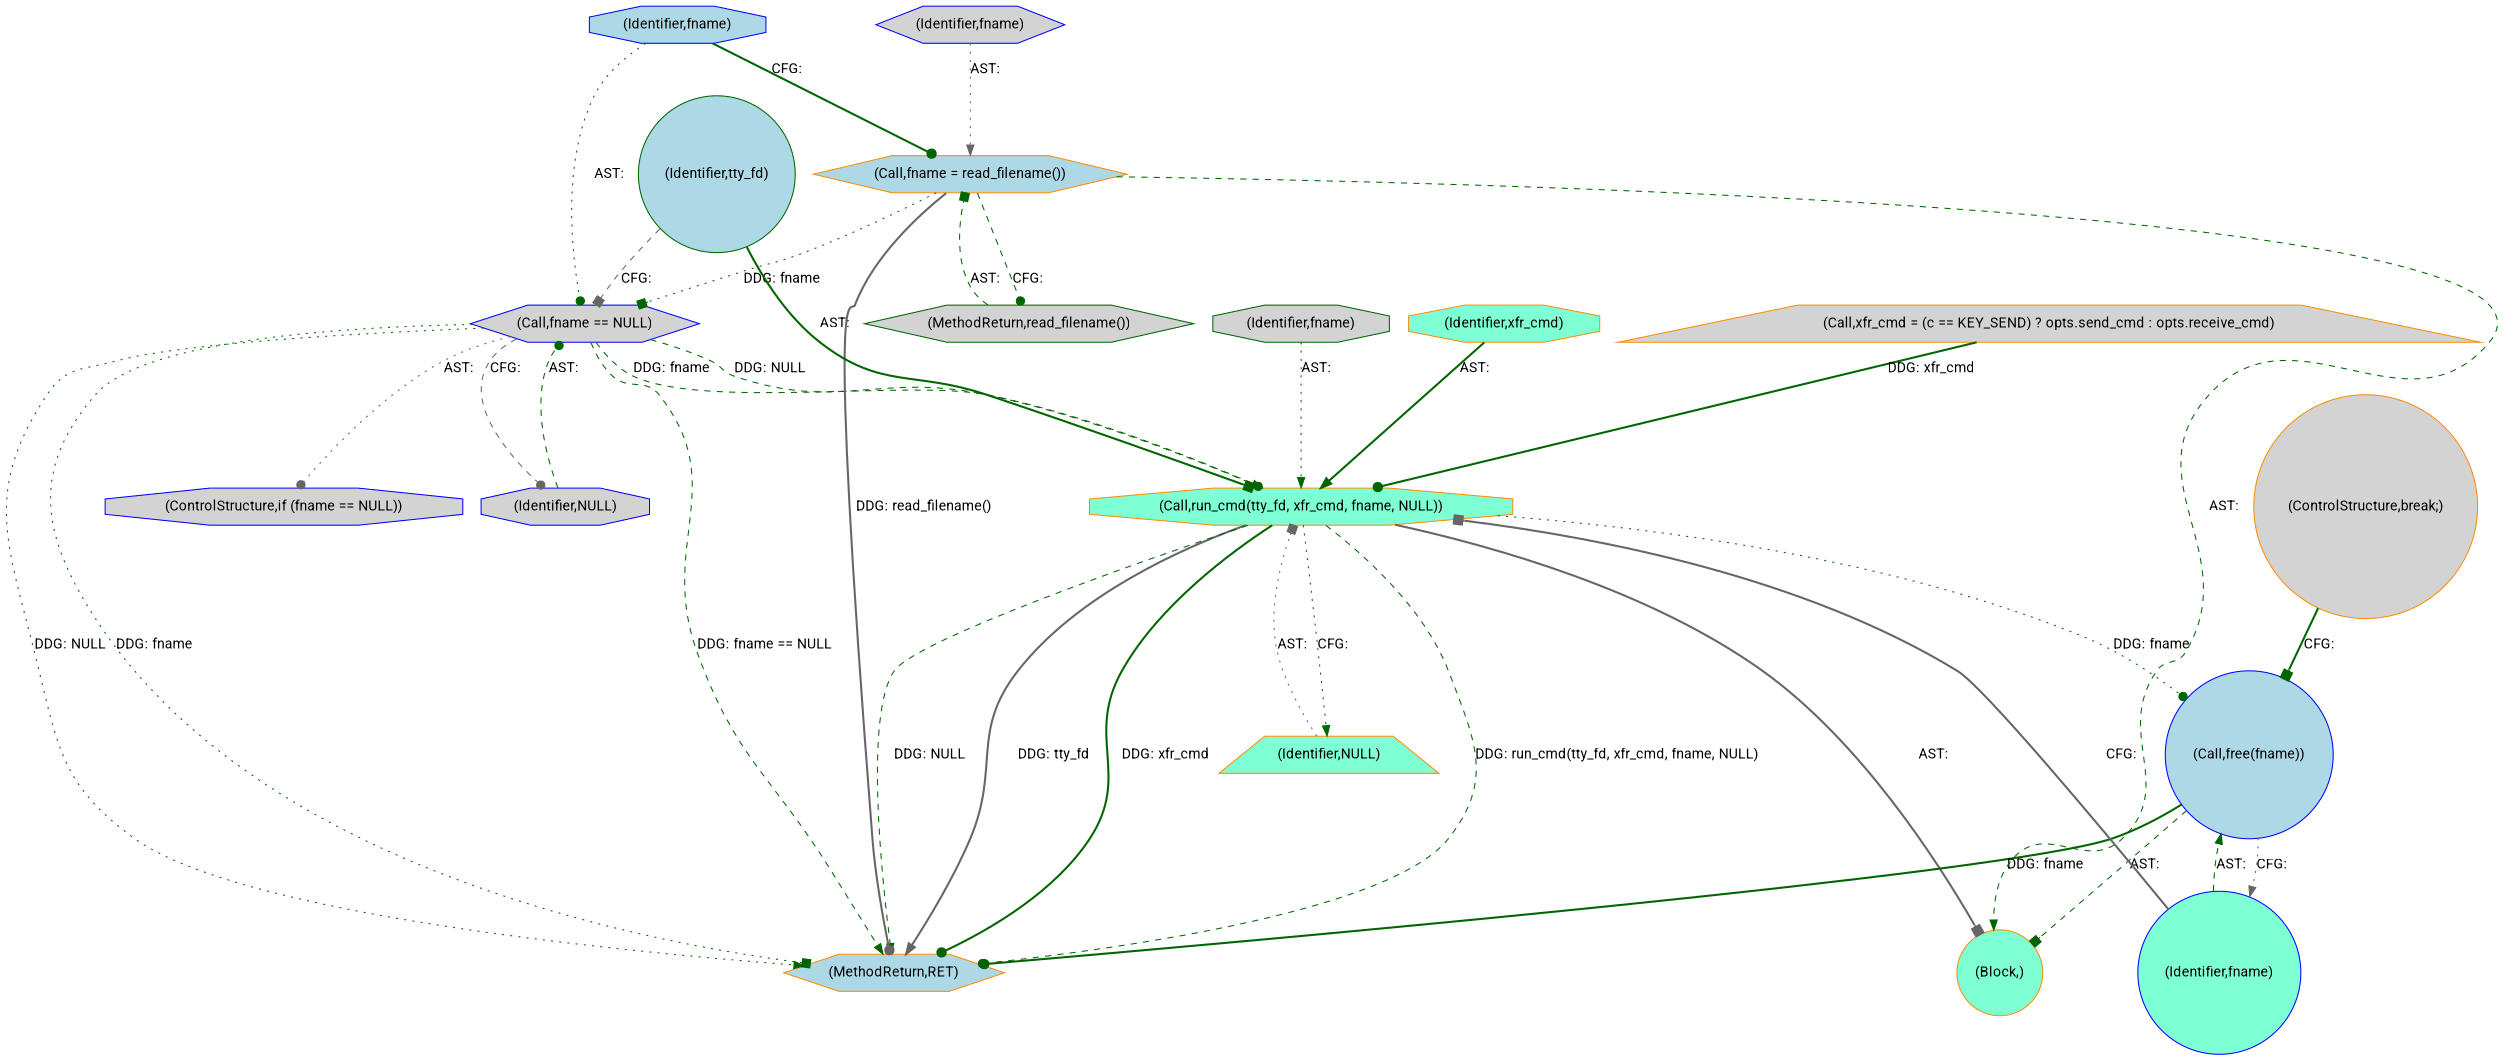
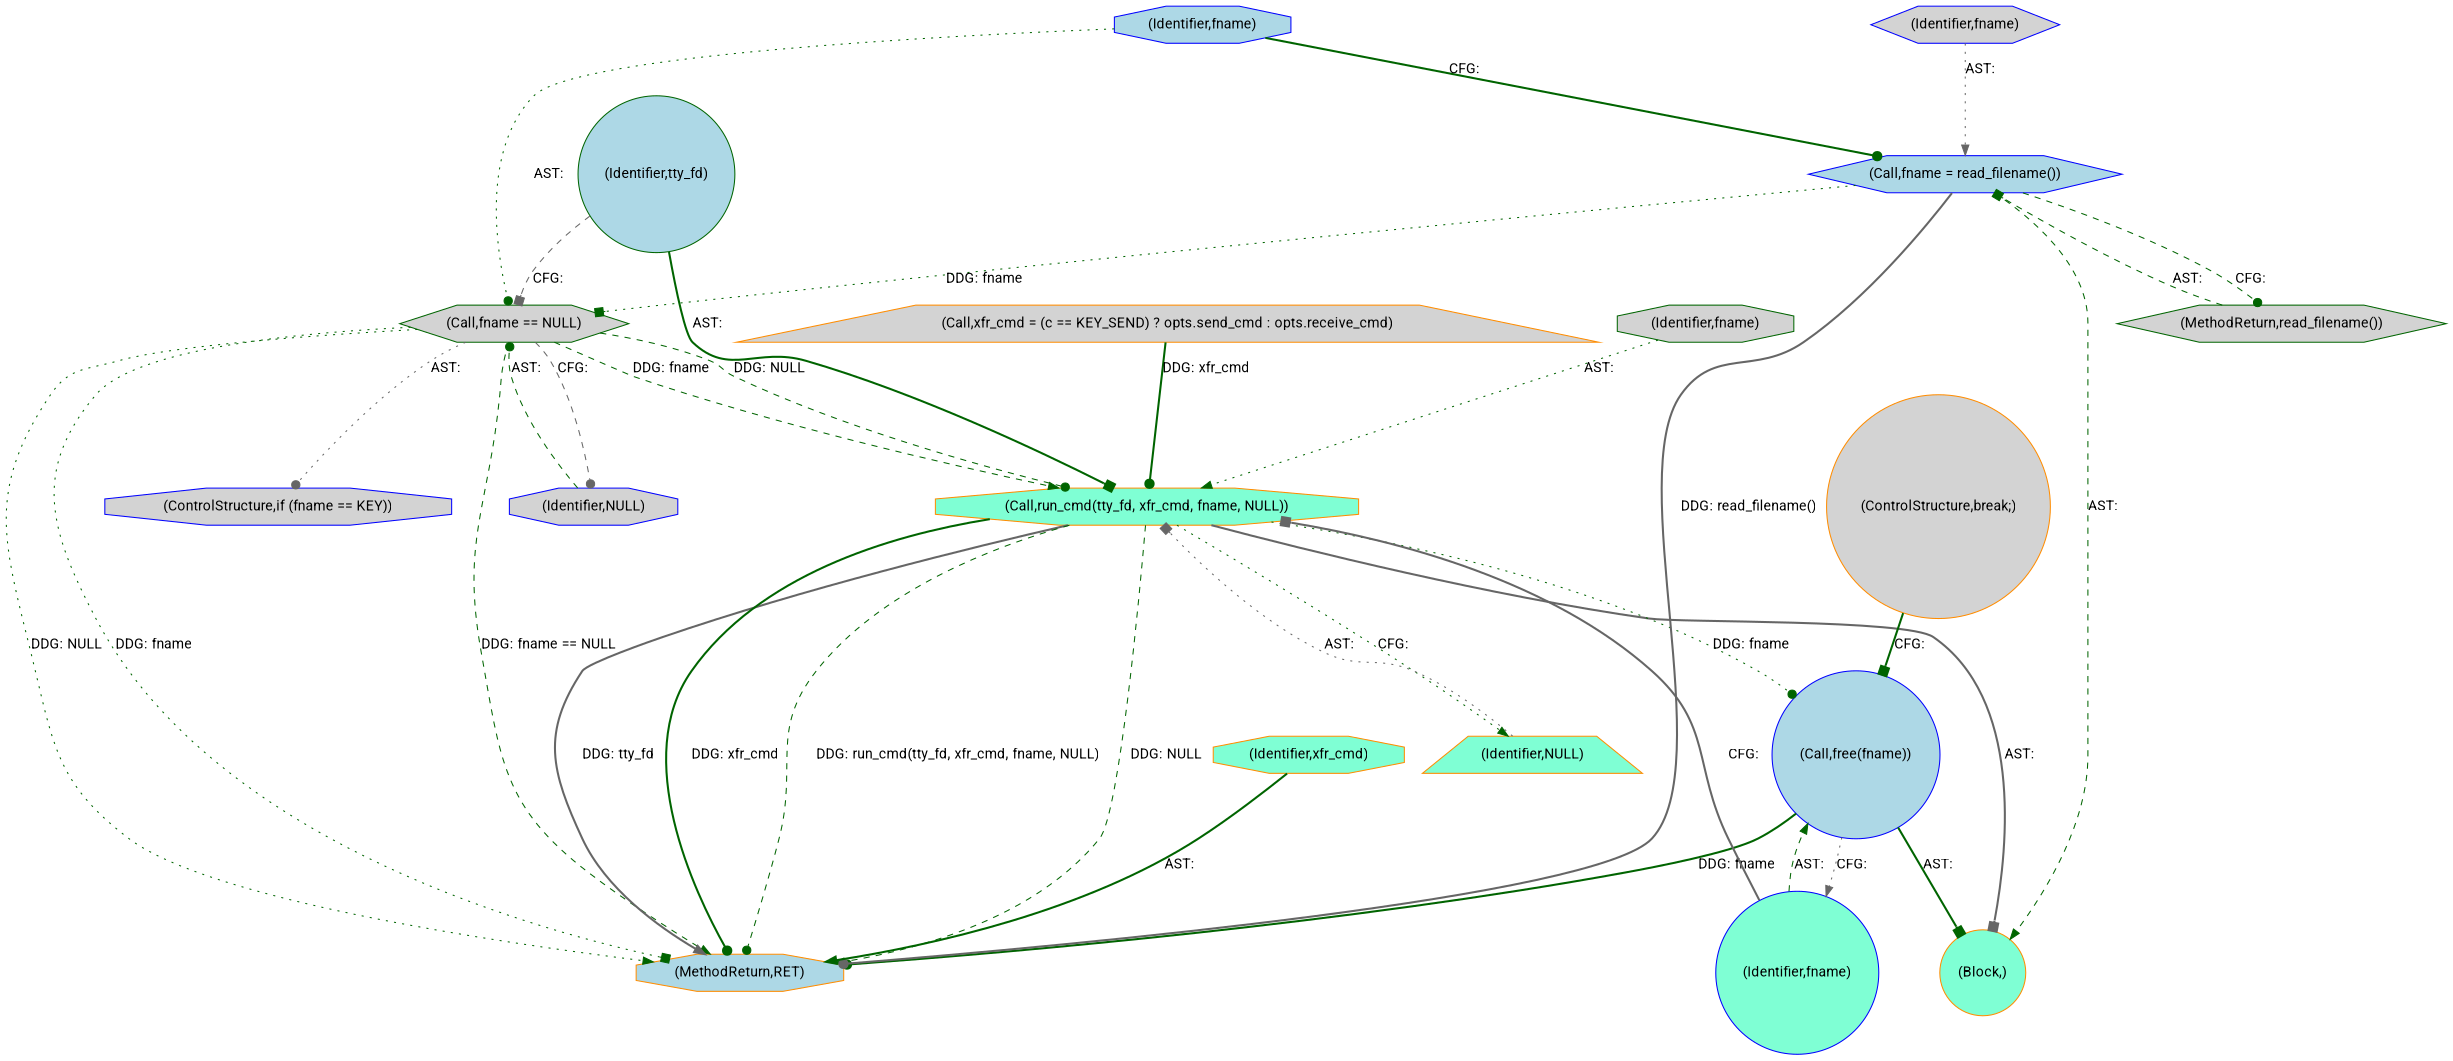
  digraph {
    fontname=Roboto
    node [color=darkorange fillcolor=lightgrey fontname=Roboto shape=octagon style=filled]
    edge [arrowhead=dot color=darkgreen fontname=Roboto style=dashed]
-   n1 [color=blue label="(Call,fname == NULL)" shape=hexagon]
+   n1 [color=darkgreen label="(Call,fname == NULL)" shape=hexagon]
    n2 [fillcolor=aquamarine label="(Call,run_cmd(tty_fd, xfr_cmd, fname, NULL))"]
-   n3 [fillcolor=lightblue label="(MethodReturn,RET)" shape=hexagon]
+   n3 [fillcolor=lightblue label="(MethodReturn,RET)"]
    n4 [color=blue label="(Identifier,NULL)"]
-   n5 [color=blue label="(ControlStructure,if (fname == NULL))"]
+   n5 [color=blue label="(ControlStructure,if (fname == KEY))"]
    n6 [fillcolor=aquamarine label="(Block,)" shape=circle]
    n7 [color=blue fillcolor=lightblue label="(Call,free(fname))" shape=circle]
    n8 [fillcolor=aquamarine label="(Identifier,NULL)" shape=trapezium]
-   n9 [fillcolor=lightblue label="(Call,fname = read_filename())" shape=hexagon]
+   n9 [color=blue fillcolor=lightblue label="(Call,fname = read_filename())" shape=hexagon]
    n10 [color=darkgreen label="(MethodReturn,read_filename())" shape=hexagon]
    n11 [color=blue fillcolor=aquamarine label="(Identifier,fname)" shape=circle]
    n12 [color=blue fillcolor=lightblue label="(Identifier,fname)"]
    n13 [color=darkgreen fillcolor=lightblue label="(Identifier,tty_fd)" shape=circle]
    n14 [color=darkgreen label="(Identifier,fname)"]
    n15 [fillcolor=aquamarine label="(Identifier,xfr_cmd)"]
    n16 [color=blue label="(Identifier,fname)" shape=hexagon]
    n17 [label="(ControlStructure,break;)" shape=circle]
    n18 [label="(Call,xfr_cmd = (c == KEY_SEND) ? opts.send_cmd : opts.receive_cmd)" shape=trapezium]
    n1 -> n2 [arrowhead=normal label="DDG: fname"]
    n1 -> n2 [label="DDG: NULL"]
    n1 -> n3 [arrowhead=box label="DDG: fname" style=dotted]
    n1 -> n3 [arrowhead=normal label="DDG: fname == NULL"]
    n1 -> n3 [arrowhead=normal label="DDG: NULL" style=dotted]
    n1 -> n4 [color=gray40 label="CFG: "]
    n1 -> n5 [color=gray40 label="AST: " style=dotted]
    n2 -> n3 [arrowhead=normal color=gray40 label="DDG: tty_fd" style=bold]
    n2 -> n3 [label="DDG: xfr_cmd" style=bold]
    n2 -> n3 [label="DDG: run_cmd(tty_fd, xfr_cmd, fname, NULL)"]
    n2 -> n3 [arrowhead=normal label="DDG: NULL"]
    n2 -> n6 [arrowhead=box color=gray40 label="AST: " style=bold]
    n2 -> n7 [label="DDG: fname" style=dotted]
    n2 -> n8 [arrowhead=normal label="CFG: " style=dotted]
    n4 -> n1 [label="AST: "]
    n7 -> n3 [label="DDG: fname" style=bold]
-   n7 -> n6 [arrowhead=box label="AST: "]
+   n7 -> n6 [arrowhead=box label="AST: " style=bold]
    n7 -> n11 [arrowhead=normal color=gray40 label="CFG: " style=dotted]
    n8 -> n2 [arrowhead=box color=gray40 label="AST: " style=dotted]
    n9 -> n1 [arrowhead=box label="DDG: fname" style=dotted]
    n9 -> n3 [color=gray40 label="DDG: read_filename()" style=bold]
    n9 -> n6 [arrowhead=normal label="AST: "]
    n9 -> n10 [label="CFG: "]
    n10 -> n9 [arrowhead=box label="AST: "]
    n11 -> n2 [arrowhead=box color=gray40 label="CFG: " style=bold]
    n11 -> n7 [arrowhead=normal label="AST: "]
    n12 -> n1 [label="AST: " style=dotted]
    n12 -> n9 [label="CFG: " style=bold]
    n13 -> n1 [arrowhead=box color=gray40 label="CFG: "]
    n13 -> n2 [arrowhead=box label="AST: " style=bold]
    n14 -> n2 [arrowhead=normal label="AST: " style=dotted]
-   n15 -> n2 [arrowhead=normal label="AST: " style=bold]
+   n15 -> n3 [arrowhead=normal label="AST: " style=bold]
    n16 -> n9 [arrowhead=normal color=gray40 label="AST: " style=dotted]
    n17 -> n7 [arrowhead=box label="CFG: " style=bold]
    n18 -> n2 [label="DDG: xfr_cmd" style=bold]
  }
